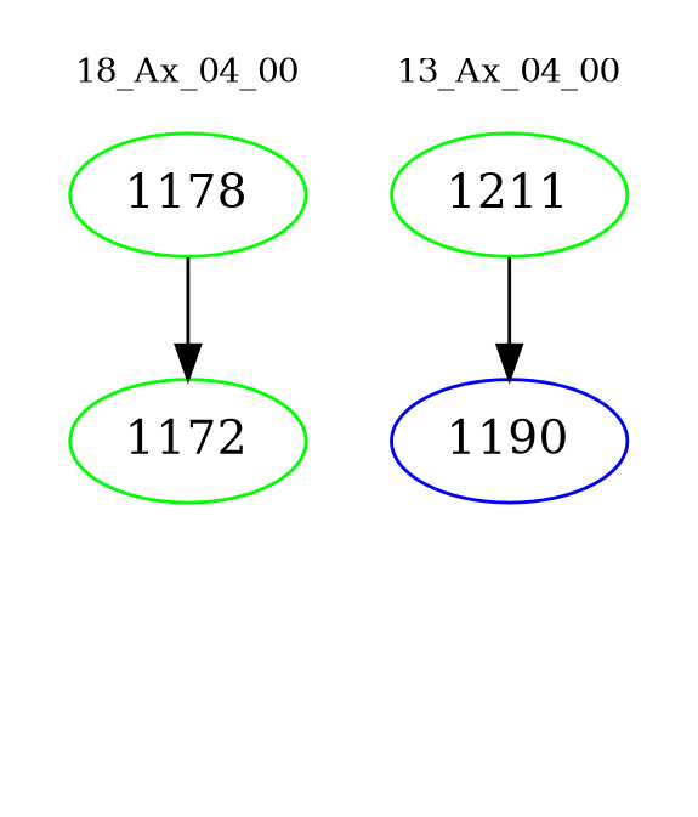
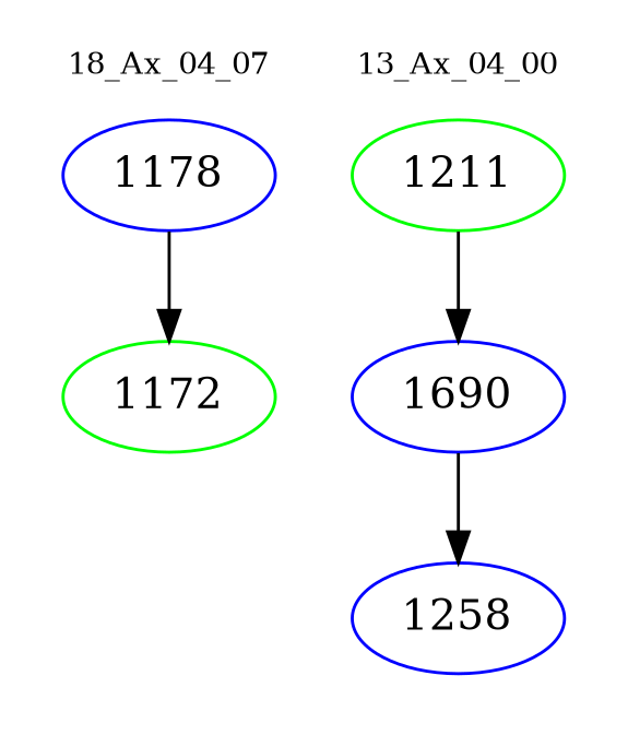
  digraph {
    fontname="DejaVu Serif"
    node [color=green fontname="DejaVu Serif"]
    edge [color=black fontname="DejaVu Serif"]
-   n1 [label=1178]
+   n1 [color=blue label=1178]
    n2 [label=1172]
    n3 [label=1211]
-   n4 [color=blue label=1190]
+   n4 [color=blue label=1690]
+   n5 [color=blue label=1258]
    subgraph cluster_1 {
      color=white
      fontsize=10
-     label="18_Ax_04_00"
+     label="18_Ax_04_07"
      n1
      n2
    }
    subgraph cluster_2 {
      color=white
      fontsize=10
      label="13_Ax_04_00"
      n3
      n4
+     n5
    }
    n1 -> n2
    n3 -> n4
+   n4 -> n5
  }
